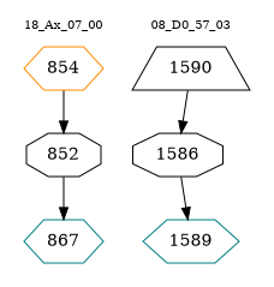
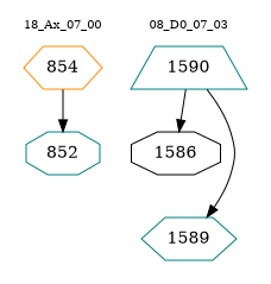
  digraph {
    node [color=teal shape=hexagon]
    edge [color=black]
    n1 [color=darkorange label=854]
-   n2 [color=black label=852 shape=octagon]
-   n3 [label=867]
-   n4 [color=black label=1590 shape=trapezium]
+   n2 [label=852 shape=octagon]
+   n4 [label=1590 shape=trapezium]
    n5 [color=black label=1586 shape=octagon]
    n6 [label=1589]
    subgraph cluster_1 {
      color=white
      fontsize=10
      label="18_Ax_07_00"
      n1
      n2
-     n3
    }
    subgraph cluster_2 {
      color=white
      fontsize=10
-     label="08_D0_57_03"
+     label="08_D0_07_03"
      n4
      n5
      n6
    }
    n1 -> n2
-   n2 -> n3
    n4 -> n5
-   n5 -> n6
+   n4 -> n6
  }
